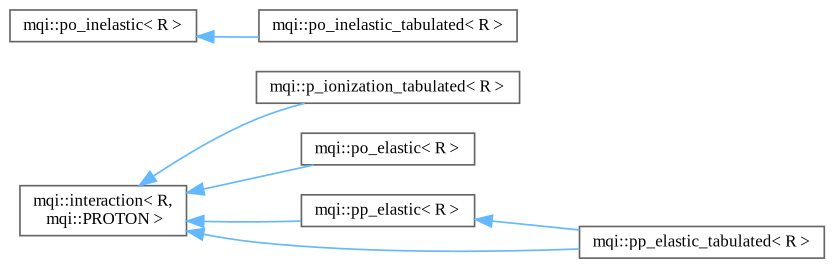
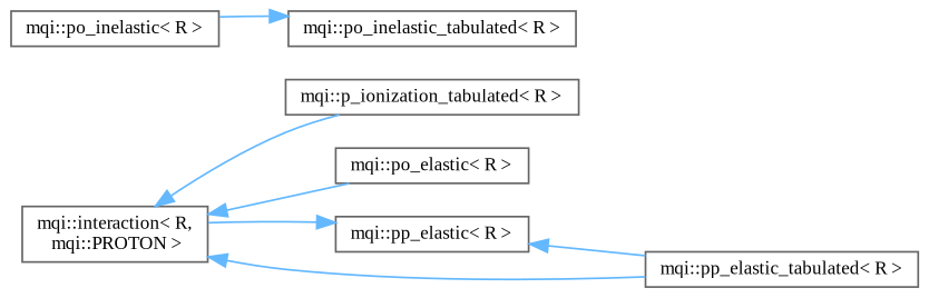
  digraph {
    fontname="Liberation Serif"
    rankdir=LR
    node [color=grey40 fillcolor=white fontname="Liberation Serif" fontsize=10 shape=box style=filled]
    edge [color=steelblue1 dir=back fontname="Liberation Serif" fontsize=10 labelfontname=Helvetica labelfontsize=10 style=solid]
    n1 [height=0.2 label="mqi::interaction\< R,\l mqi::PROTON \>" width=0.4]
    n2 [height=0.2 label="mqi::p_ionization_tabulated\< R \>" width=0.4]
    n3 [height=0.2 label="mqi::po_elastic\< R \>" width=0.4]
    n4 [height=0.2 label="mqi::pp_elastic\< R \>" width=0.4]
    n5 [height=0.2 label="mqi::pp_elastic_tabulated\< R \>" width=0.4]
    n6 [height=0.2 label="mqi::po_inelastic\< R \>" width=0.4]
    n7 [height=0.2 label="mqi::po_inelastic_tabulated\< R \>" width=0.4]
    n1 -> n2
    n1 -> n3
-   n1 -> n4
+   n4 -> n1
    n1 -> n5
    n4 -> n5
-   n6 -> n7
+   n7 -> n6
  }
